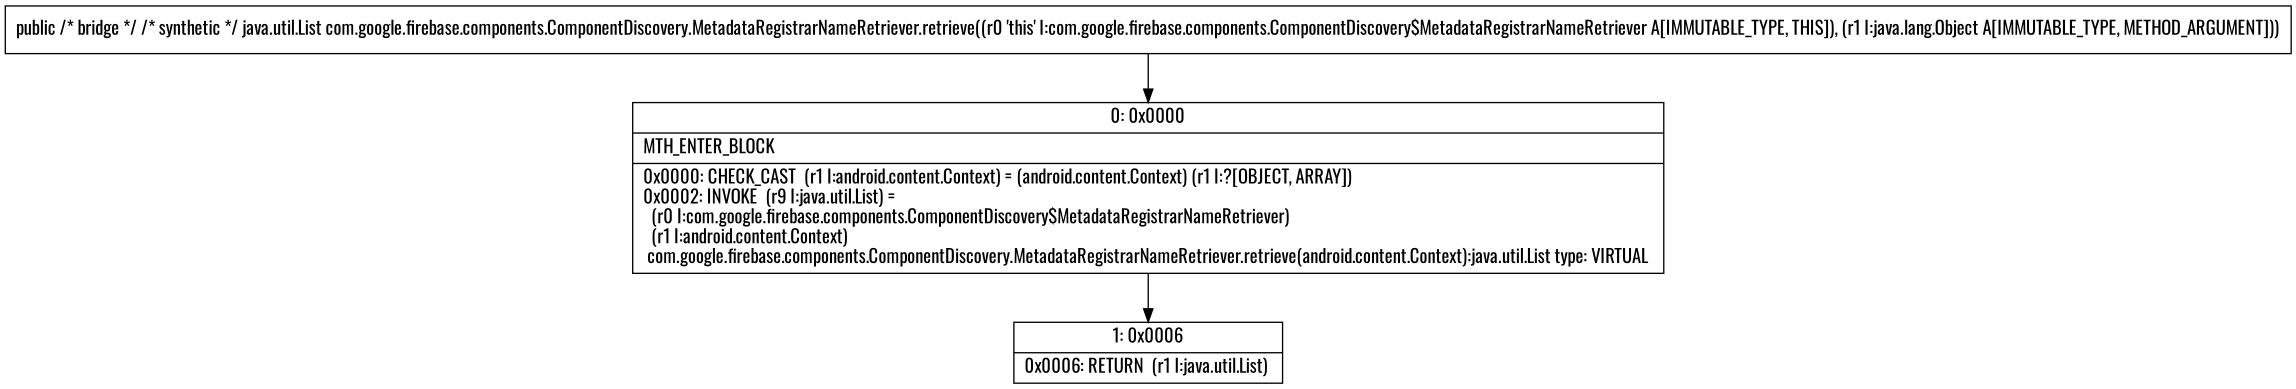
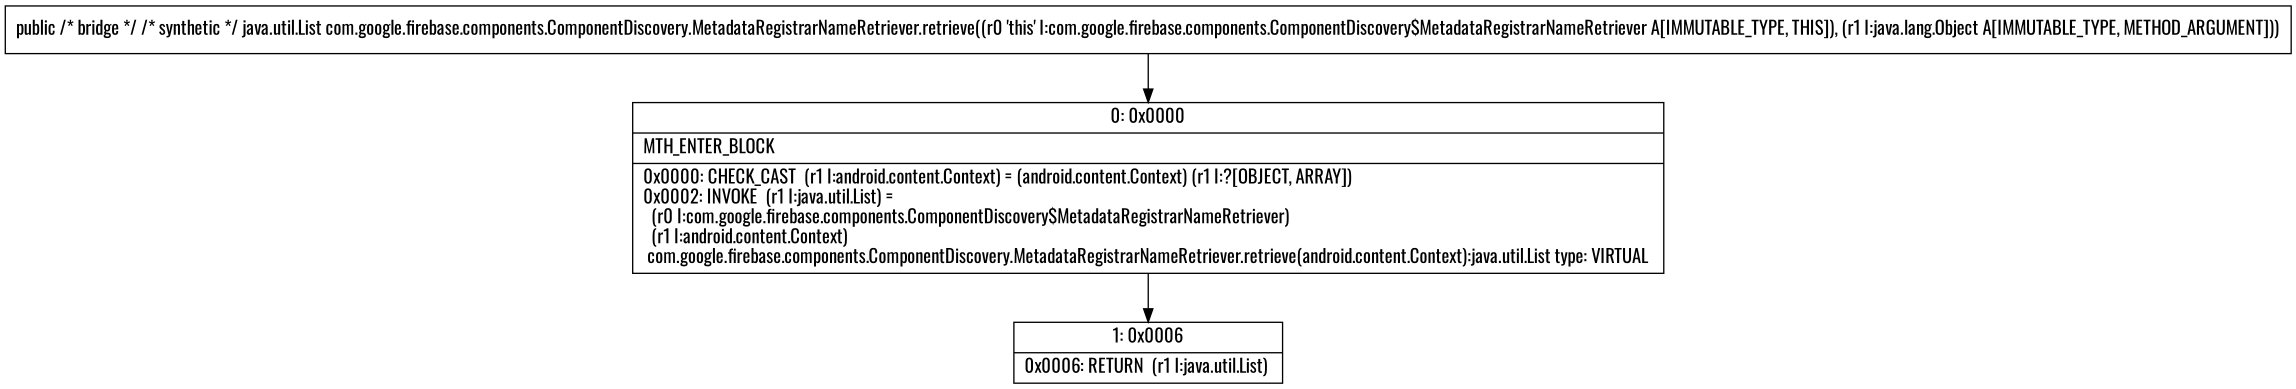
  digraph {
    fontname=Oswald
    node [shape=record fontname=Oswald]
    edge [fontname=Oswald]
-   n1 [label="{0\:\ 0x0000|MTH_ENTER_BLOCK\l|0x0000: CHECK_CAST  (r1 I:android.content.Context) = (android.content.Context) (r1 I:?[OBJECT, ARRAY]) \l0x0002: INVOKE  (r9 I:java.util.List) = \l  (r0 I:com.google.firebase.components.ComponentDiscovery$MetadataRegistrarNameRetriever)\l  (r1 I:android.content.Context)\l com.google.firebase.components.ComponentDiscovery.MetadataRegistrarNameRetriever.retrieve(android.content.Context):java.util.List type: VIRTUAL \l}"]
+   n1 [label="{0\:\ 0x0000|MTH_ENTER_BLOCK\l|0x0000: CHECK_CAST  (r1 I:android.content.Context) = (android.content.Context) (r1 I:?[OBJECT, ARRAY]) \l0x0002: INVOKE  (r1 I:java.util.List) = \l  (r0 I:com.google.firebase.components.ComponentDiscovery$MetadataRegistrarNameRetriever)\l  (r1 I:android.content.Context)\l com.google.firebase.components.ComponentDiscovery.MetadataRegistrarNameRetriever.retrieve(android.content.Context):java.util.List type: VIRTUAL \l}"]
    n2 [label="{1\:\ 0x0006|0x0006: RETURN  (r1 I:java.util.List) \l}"]
    n3 [label="{public \/* bridge *\/ \/* synthetic *\/ java.util.List com.google.firebase.components.ComponentDiscovery.MetadataRegistrarNameRetriever.retrieve((r0 'this' I:com.google.firebase.components.ComponentDiscovery$MetadataRegistrarNameRetriever A[IMMUTABLE_TYPE, THIS]), (r1 I:java.lang.Object A[IMMUTABLE_TYPE, METHOD_ARGUMENT])) }"]
    n1 -> n2
    n3 -> n1
  }
